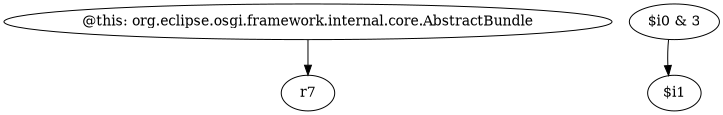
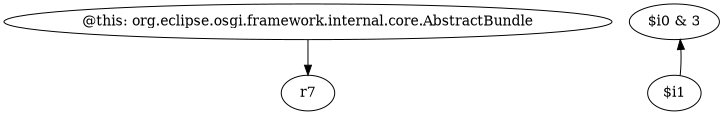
  digraph {
    n1 [label="@this: org.eclipse.osgi.framework.internal.core.AbstractBundle"]
    n2 [label=r7]
    n3 [label="$i0 & 3"]
    n4 [label="$i1"]
    n1 -> n2
-   n3 -> n4
+   n4 -> n3
  }
